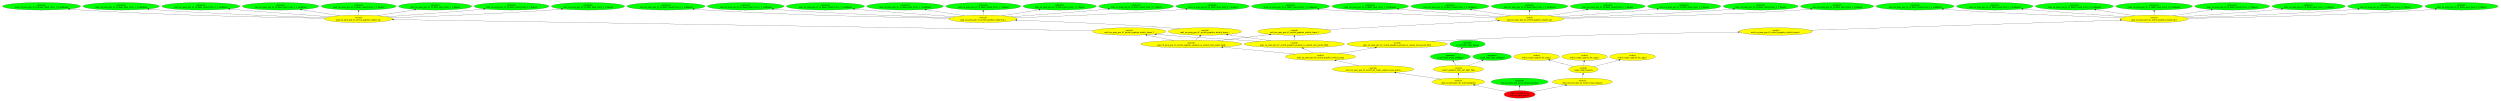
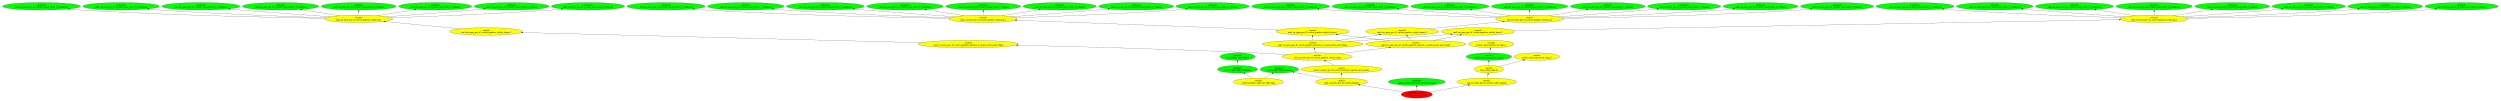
  digraph {
    fontname="PT Serif"
    rankdir=BT
    node [fillcolor=green fontname="PT Serif" style=filled]
    edge [fontname="PT Serif"]
    n1 [label="<spriteset>\nss_tail_light_32px_unflipped"]
    n2 [label="<spriteset>\nss_tail_light_32px_flipped"]
    n3 [label="<spriteset>\nss_tail_light_empty_unflipped"]
    n4 [fillcolor=yellow label="<switch>\nswitch_graphics_layer_tail_light_32px"]
-   n5 [fillcolor=yellow label="<switch>\nswitch_cargo_capacity_by_cargo_0"]
+   n5 [label="<switch>\nswitch_cargo_capacity_by_cargo_0"]
    n6 [fillcolor=yellow label="<switch>\nswitch_cargo_capacity_by_cargo_1"]
    n7 [fillcolor=yellow label="<switch>\nswitch_cargo_capacity_by_cargo_3"]
    n8 [fillcolor=yellow label="<switch>\ncargo_cargo_capacity"]
    n9 [label="<spriteset>\nmail_car_pony_gen_4C_ss_doors_closed_livery_1_0_unflipped"]
    n10 [label="<spriteset>\nmail_car_pony_gen_4C_ss_doors_open_livery_1_0_unflipped"]
    n11 [label="<spriteset>\nmail_car_pony_gen_4C_ss_doors_closed_livery_2_0_unflipped"]
    n12 [label="<spriteset>\nmail_car_pony_gen_4C_ss_doors_open_livery_2_0_unflipped"]
    n13 [label="<spriteset>\nmail_car_pony_gen_4C_ss_doors_closed_livery_1_0_flipped"]
    n14 [label="<spriteset>\nmail_car_pony_gen_4C_ss_doors_open_livery_1_0_flipped"]
    n15 [label="<spriteset>\nmail_car_pony_gen_4C_ss_doors_closed_livery_2_0_flipped"]
    n16 [label="<spriteset>\nmail_car_pony_gen_4C_ss_doors_open_livery_2_0_flipped"]
    n17 [fillcolor=yellow label="<switch>\nmail_car_pony_gen_4C_switch_graphics_engine_id_0"]
    n18 [fillcolor=yellow label="<switch>\nmail_car_pony_gen_4C_switch_graphics_vehicle_layers_0"]
    n19 [label="<spriteset>\nmail_car_pony_gen_4C_ss_doors_closed_livery_1_1_unflipped"]
    n20 [label="<spriteset>\nmail_car_pony_gen_4C_ss_doors_open_livery_1_1_unflipped"]
    n21 [label="<spriteset>\nmail_car_pony_gen_4C_ss_doors_closed_livery_2_1_unflipped"]
    n22 [label="<spriteset>\nmail_car_pony_gen_4C_ss_doors_open_livery_2_1_unflipped"]
    n23 [label="<spriteset>\nmail_car_pony_gen_4C_ss_doors_closed_livery_1_1_flipped"]
    n24 [label="<spriteset>\nmail_car_pony_gen_4C_ss_doors_open_livery_1_1_flipped"]
    n25 [label="<spriteset>\nmail_car_pony_gen_4C_ss_doors_closed_livery_2_1_flipped"]
    n26 [label="<spriteset>\nmail_car_pony_gen_4C_ss_doors_open_livery_2_1_flipped"]
    n27 [fillcolor=yellow label="<switch>\nmail_car_pony_gen_4C_switch_graphics_engine_id_1"]
    n28 [fillcolor=yellow label="<switch>\nmail_car_pony_gen_4C_switch_graphics_vehicle_layers_1"]
    n29 [label="<spriteset>\nmail_car_pony_gen_4C_ss_doors_closed_livery_1_2_unflipped"]
    n30 [label="<spriteset>\nmail_car_pony_gen_4C_ss_doors_open_livery_1_2_unflipped"]
    n31 [label="<spriteset>\nmail_car_pony_gen_4C_ss_doors_closed_livery_2_2_unflipped"]
    n32 [label="<spriteset>\nmail_car_pony_gen_4C_ss_doors_open_livery_2_2_unflipped"]
    n33 [label="<spriteset>\nmail_car_pony_gen_4C_ss_doors_closed_livery_1_2_flipped"]
    n34 [label="<spriteset>\nmail_car_pony_gen_4C_ss_doors_open_livery_1_2_flipped"]
    n35 [label="<spriteset>\nmail_car_pony_gen_4C_ss_doors_closed_livery_2_2_flipped"]
    n36 [label="<spriteset>\nmail_car_pony_gen_4C_ss_doors_open_livery_2_2_flipped"]
    n37 [fillcolor=yellow label="<switch>\nmail_car_pony_gen_4C_switch_graphics_engine_id_2"]
    n38 [fillcolor=yellow label="<switch>\nmail_car_pony_gen_4C_switch_graphics_vehicle_layers_2"]
    n39 [label="<spriteset>\nmail_car_pony_gen_4C_ss_doors_closed_livery_1_3_unflipped"]
    n40 [label="<spriteset>\nmail_car_pony_gen_4C_ss_doors_open_livery_1_3_unflipped"]
    n41 [label="<spriteset>\nmail_car_pony_gen_4C_ss_doors_closed_livery_2_3_unflipped"]
    n42 [label="<spriteset>\nmail_car_pony_gen_4C_ss_doors_open_livery_2_3_unflipped"]
    n43 [label="<spriteset>\nmail_car_pony_gen_4C_ss_doors_closed_livery_1_3_flipped"]
    n44 [label="<spriteset>\nmail_car_pony_gen_4C_ss_doors_open_livery_1_3_flipped"]
    n45 [label="<spriteset>\nmail_car_pony_gen_4C_ss_doors_closed_livery_2_3_flipped"]
    n46 [label="<spriteset>\nmail_car_pony_gen_4C_ss_doors_open_livery_2_3_flipped"]
    n47 [fillcolor=yellow label="<switch>\nmail_car_pony_gen_4C_switch_graphics_engine_id_3"]
    n48 [fillcolor=yellow label="<switch>\nmail_car_pony_gen_4C_switch_graphics_vehicle_layers_3"]
    n49 [fillcolor=yellow label="<switch>\nmail_car_pony_gen_4C_switch_graphics_position_in_consist_entry_point_PASS"]
    n50 [fillcolor=yellow label="<switch>\nmail_car_pony_gen_4C_switch_graphics_position_in_consist_entry_point_MAIL"]
    n51 [fillcolor=yellow label="<switch>\nmail_car_pony_gen_4C_switch_graphics_position_in_consist_entry_point_DFLT"]
    n52 [fillcolor=yellow label="<switch>\nmail_car_pony_gen_4C_switch_graphics_vehicle_cargo"]
    n53 [label="<spriteset>\nmail_car_pony_gen_4C_ss_vehicle_purchase"]
    n54 [fillcolor=yellow label="<switch>\nmail_car_pony_gen_4C_switch_set_layers_register_more_sprites"]
    n55 [fillcolor=yellow label="<switch>\nmail_car_pony_gen_4C_switch_graphics"]
    n56 [fillcolor=yellow label="<switch>\nmail_car_pony_gen_4C_switch_cargo_capacity"]
    n57 [fillcolor=red label="<FEAT_TRAINS 3170>\nmail_car_pony_gen_4C"]
    n3 -> n2
    n4 -> n1
    n4 -> n3
    n8 -> n5
-   n8 -> n6
+   n5 -> n6
    n8 -> n7
    n17 -> n9
    n17 -> n10
    n17 -> n11
    n17 -> n12
    n17 -> n13
    n17 -> n14
    n17 -> n15
    n17 -> n16
    n18 -> n17
    n27 -> n19
    n27 -> n20
    n27 -> n21
    n27 -> n22
    n27 -> n23
    n27 -> n24
    n27 -> n25
    n27 -> n26
    n28 -> n27
    n37 -> n29
    n37 -> n30
    n37 -> n31
    n37 -> n32
    n37 -> n33
    n37 -> n34
    n37 -> n35
    n37 -> n36
    n38 -> n37
    n47 -> n39
    n47 -> n40
    n47 -> n41
    n47 -> n42
    n47 -> n43
    n47 -> n44
    n47 -> n45
    n47 -> n46
    n48 -> n47
    n49 -> n18
    n50 -> n28
    n50 -> n38
    n50 -> n48
    n51 -> n28
    n51 -> n38
    n51 -> n48
    n52 -> n49
    n52 -> n50
    n52 -> n51
    n54 -> n52
-   n55 -> n4
+   n55 -> n1
    n55 -> n54
    n56 -> n8
    n57 -> n53
    n57 -> n55
    n57 -> n56
  }
